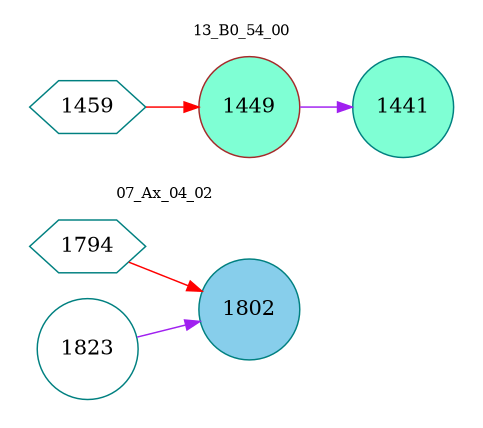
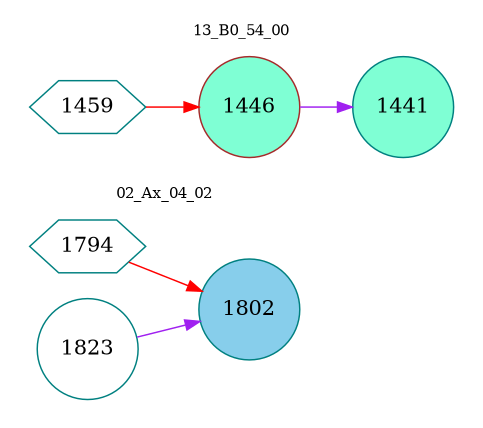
  digraph {
    rankdir=LR
    node [color=teal fillcolor=white shape=circle style=filled]
    edge [color=red]
    n1 [label=1794 shape=hexagon]
    n2 [fillcolor=skyblue label=1802]
    n3 [label=1823]
    n4 [label=1459 shape=hexagon]
-   n5 [color=brown fillcolor=aquamarine label=1449]
+   n5 [color=brown fillcolor=aquamarine label=1446]
    n6 [fillcolor=aquamarine label=1441]
    subgraph cluster_1 {
      color=white
      fontsize=10
-     label="07_Ax_04_02"
+     label="02_Ax_04_02"
      n1
      n2
      n3
    }
    subgraph cluster_2 {
      color=white
      fontsize=10
      label="13_B0_54_00"
      n4
      n5
      n6
    }
    n1 -> n2
    n3 -> n2 [color=purple]
    n4 -> n5
    n5 -> n6 [color=purple]
  }
